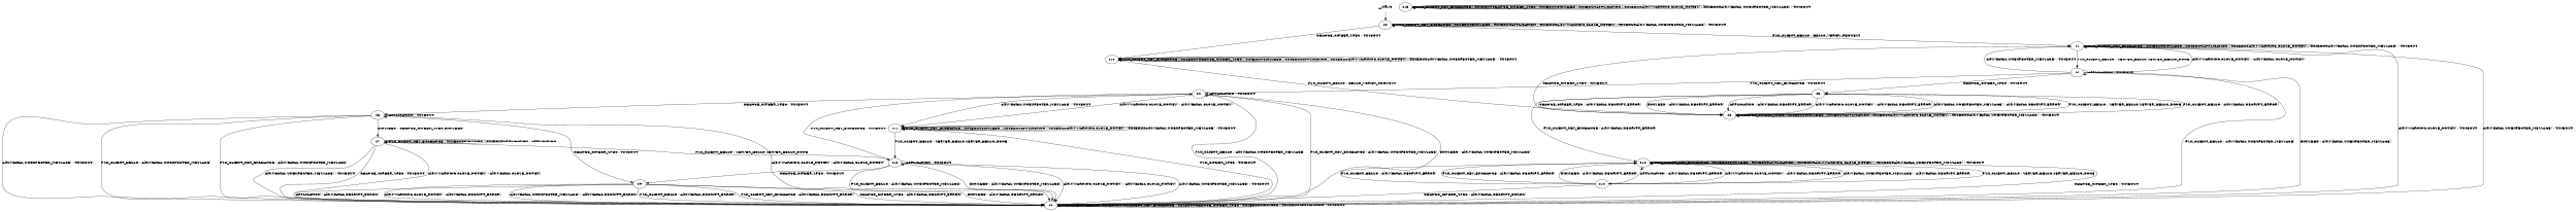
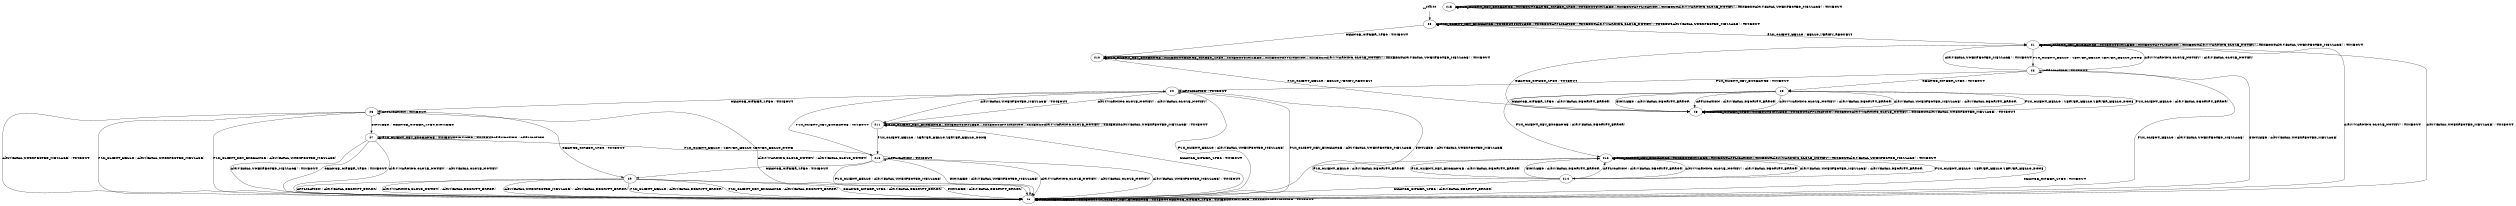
  digraph {
    n1 [label=s0]
    n2 [label=s1]
    n3 [label=s10]
    n4 [label=s2]
    n5 [label=s8]
    n6 [label=s3]
    n7 [label=s4]
    n8 [label=s5]
    n9 [label=s6]
    n10 [label=s11]
    n11 [label=s12]
    n12 [label=s7]
    n13 [label=s9]
    n14 [label=s13]
    n15 [label=s14]
    n16 [label=s15]
    __start0 [shape=none]
    n1 -> n1 [label="PSK_CLIENT_KEY_EXCHANGE / TIMEOUT"]
    n1 -> n1 [label="FINISHED / TIMEOUT"]
    n1 -> n1 [label="APPLICATION / TIMEOUT"]
    n1 -> n1 [label="Alert(WARNING,CLOSE_NOTIFY) / TIMEOUT"]
    n1 -> n1 [label="Alert(FATAL,UNEXPECTED_MESSAGE) / TIMEOUT"]
    n1 -> n2 [label="PSK_CLIENT_HELLO / HELLO_VERIFY_REQUEST"]
    n1 -> n3 [label="CHANGE_CIPHER_SPEC / TIMEOUT"]
    n2 -> n2 [label="PSK_CLIENT_KEY_EXCHANGE / TIMEOUT"]
    n2 -> n2 [label="FINISHED / TIMEOUT"]
    n2 -> n2 [label="APPLICATION / TIMEOUT"]
    n2 -> n2 [label="Alert(WARNING,CLOSE_NOTIFY) / TIMEOUT"]
    n2 -> n2 [label="Alert(FATAL,UNEXPECTED_MESSAGE) / TIMEOUT"]
    n2 -> n4 [label="PSK_CLIENT_HELLO / SERVER_HELLO,SERVER_HELLO_DONE"]
    n2 -> n5 [label="CHANGE_CIPHER_SPEC / TIMEOUT"]
    n3 -> n3 [label="PSK_CLIENT_KEY_EXCHANGE / TIMEOUT"]
    n3 -> n3 [label="CHANGE_CIPHER_SPEC / TIMEOUT"]
    n3 -> n3 [label="FINISHED / TIMEOUT"]
    n3 -> n3 [label="APPLICATION / TIMEOUT"]
    n3 -> n3 [label="Alert(WARNING,CLOSE_NOTIFY) / TIMEOUT"]
    n3 -> n3 [label="Alert(FATAL,UNEXPECTED_MESSAGE) / TIMEOUT"]
    n3 -> n5 [label="PSK_CLIENT_HELLO / HELLO_VERIFY_REQUEST"]
    n4 -> n2 [label="Alert(WARNING,CLOSE_NOTIFY) / Alert(FATAL,CLOSE_NOTIFY)"]
    n4 -> n2 [label="Alert(FATAL,UNEXPECTED_MESSAGE) / TIMEOUT"]
    n4 -> n4 [label="APPLICATION / TIMEOUT"]
    n4 -> n6 [label="PSK_CLIENT_HELLO / Alert(FATAL,UNEXPECTED_MESSAGE)"]
    n4 -> n6 [label="FINISHED / Alert(FATAL,UNEXPECTED_MESSAGE)"]
    n4 -> n7 [label="PSK_CLIENT_KEY_EXCHANGE / TIMEOUT"]
    n4 -> n8 [label="CHANGE_CIPHER_SPEC / TIMEOUT"]
    n5 -> n5 [label="CHANGE_CIPHER_SPEC / TIMEOUT"]
    n5 -> n5 [label="FINISHED / TIMEOUT"]
    n5 -> n5 [label="APPLICATION / TIMEOUT"]
    n5 -> n5 [label="Alert(WARNING,CLOSE_NOTIFY) / TIMEOUT"]
    n5 -> n5 [label="Alert(FATAL,UNEXPECTED_MESSAGE) / TIMEOUT"]
    n5 -> n8 [label="PSK_CLIENT_HELLO / SERVER_HELLO,SERVER_HELLO_DONE"]
    n6 -> n2 [label="Alert(WARNING,CLOSE_NOTIFY) / TIMEOUT"]
    n6 -> n2 [label="Alert(FATAL,UNEXPECTED_MESSAGE) / TIMEOUT"]
    n6 -> n6 [label="PSK_CLIENT_HELLO / TIMEOUT"]
    n6 -> n6 [label="PSK_CLIENT_KEY_EXCHANGE / TIMEOUT"]
    n6 -> n6 [label="CHANGE_CIPHER_SPEC / TIMEOUT"]
    n6 -> n6 [label="FINISHED / TIMEOUT"]
    n6 -> n6 [label="APPLICATION / TIMEOUT"]
    n7 -> n6 [label="PSK_CLIENT_HELLO / Alert(FATAL,UNEXPECTED_MESSAGE)"]
    n7 -> n6 [label="PSK_CLIENT_KEY_EXCHANGE / Alert(FATAL,UNEXPECTED_MESSAGE)"]
    n7 -> n6 [label="FINISHED / Alert(FATAL,UNEXPECTED_MESSAGE)"]
    n7 -> n7 [label="APPLICATION / TIMEOUT"]
    n7 -> n9 [label="CHANGE_CIPHER_SPEC / TIMEOUT"]
    n7 -> n10 [label="Alert(WARNING,CLOSE_NOTIFY) / Alert(FATAL,CLOSE_NOTIFY)"]
    n7 -> n10 [label="Alert(FATAL,UNEXPECTED_MESSAGE) / TIMEOUT"]
    n8 -> n5 [label="PSK_CLIENT_HELLO / Alert(FATAL,DECRYPT_ERROR)"]
    n8 -> n5 [label="CHANGE_CIPHER_SPEC / Alert(FATAL,DECRYPT_ERROR)"]
    n8 -> n5 [label="FINISHED / Alert(FATAL,DECRYPT_ERROR)"]
    n8 -> n5 [label="APPLICATION / Alert(FATAL,DECRYPT_ERROR)"]
    n8 -> n5 [label="Alert(WARNING,CLOSE_NOTIFY) / Alert(FATAL,DECRYPT_ERROR)"]
    n8 -> n5 [label="Alert(FATAL,UNEXPECTED_MESSAGE) / Alert(FATAL,DECRYPT_ERROR)"]
    n8 -> n11 [label="PSK_CLIENT_KEY_EXCHANGE / Alert(FATAL,DECRYPT_ERROR)"]
    n9 -> n6 [label="PSK_CLIENT_HELLO / Alert(FATAL,UNEXPECTED_MESSAGE)"]
    n9 -> n6 [label="PSK_CLIENT_KEY_EXCHANGE / Alert(FATAL,UNEXPECTED_MESSAGE)"]
    n9 -> n6 [label="Alert(WARNING,CLOSE_NOTIFY) / Alert(FATAL,CLOSE_NOTIFY)"]
    n9 -> n6 [label="Alert(FATAL,UNEXPECTED_MESSAGE) / TIMEOUT"]
    n9 -> n9 [label="APPLICATION / TIMEOUT"]
    n9 -> n12 [label="FINISHED / CHANGE_CIPHER_SPEC,FINISHED"]
    n9 -> n13 [label="CHANGE_CIPHER_SPEC / TIMEOUT"]
-   n10 -> n6 [label="PSK_CIPHER_SPEC / TIMEOUT"]
+   n10 -> n6 [label="CHANGE_CIPHER_SPEC / TIMEOUT"]
    n10 -> n10 [label="PSK_CLIENT_KEY_EXCHANGE / TIMEOUT"]
    n10 -> n10 [label="FINISHED / TIMEOUT"]
    n10 -> n10 [label="APPLICATION / TIMEOUT"]
    n10 -> n10 [label="Alert(WARNING,CLOSE_NOTIFY) / TIMEOUT"]
    n10 -> n10 [label="Alert(FATAL,UNEXPECTED_MESSAGE) / TIMEOUT"]
    n10 -> n14 [label="PSK_CLIENT_HELLO / SERVER_HELLO,SERVER_HELLO_DONE"]
    n11 -> n6 [label="CHANGE_CIPHER_SPEC / TIMEOUT"]
    n11 -> n11 [label="PSK_CLIENT_KEY_EXCHANGE / TIMEOUT"]
    n11 -> n11 [label="FINISHED / TIMEOUT"]
    n11 -> n11 [label="APPLICATION / TIMEOUT"]
    n11 -> n11 [label="Alert(WARNING,CLOSE_NOTIFY) / TIMEOUT"]
    n11 -> n11 [label="Alert(FATAL,UNEXPECTED_MESSAGE) / TIMEOUT"]
    n11 -> n15 [label="PSK_CLIENT_HELLO / SERVER_HELLO,SERVER_HELLO_DONE"]
    n12 -> n6 [label="CHANGE_CIPHER_SPEC / TIMEOUT"]
    n12 -> n6 [label="Alert(WARNING,CLOSE_NOTIFY) / Alert(FATAL,CLOSE_NOTIFY)"]
    n12 -> n6 [label="Alert(FATAL,UNEXPECTED_MESSAGE) / TIMEOUT"]
    n12 -> n12 [label="PSK_CLIENT_KEY_EXCHANGE / TIMEOUT"]
    n12 -> n12 [label="FINISHED / TIMEOUT"]
    n12 -> n12 [label="APPLICATION / APPLICATION"]
    n12 -> n14 [label="PSK_CLIENT_HELLO / SERVER_HELLO,SERVER_HELLO_DONE"]
    n13 -> n6 [label="PSK_CLIENT_HELLO / Alert(FATAL,DECRYPT_ERROR)"]
    n13 -> n6 [label="PSK_CLIENT_KEY_EXCHANGE / Alert(FATAL,DECRYPT_ERROR)"]
    n13 -> n6 [label="CHANGE_CIPHER_SPEC / Alert(FATAL,DECRYPT_ERROR)"]
    n13 -> n6 [label="FINISHED / Alert(FATAL,DECRYPT_ERROR)"]
    n13 -> n6 [label="APPLICATION / Alert(FATAL,DECRYPT_ERROR)"]
    n13 -> n6 [label="Alert(WARNING,CLOSE_NOTIFY) / Alert(FATAL,DECRYPT_ERROR)"]
    n13 -> n6 [label="Alert(FATAL,UNEXPECTED_MESSAGE) / Alert(FATAL,DECRYPT_ERROR)"]
    n14 -> n6 [label="PSK_CLIENT_HELLO / Alert(FATAL,UNEXPECTED_MESSAGE)"]
    n14 -> n6 [label="FINISHED / Alert(FATAL,UNEXPECTED_MESSAGE)"]
    n14 -> n6 [label="Alert(WARNING,CLOSE_NOTIFY) / Alert(FATAL,CLOSE_NOTIFY)"]
    n14 -> n6 [label="Alert(FATAL,UNEXPECTED_MESSAGE) / TIMEOUT"]
    n14 -> n7 [label="PSK_CLIENT_KEY_EXCHANGE / TIMEOUT"]
    n14 -> n13 [label="CHANGE_CIPHER_SPEC / TIMEOUT"]
    n14 -> n14 [label="APPLICATION / TIMEOUT"]
    n15 -> n6 [label="CHANGE_CIPHER_SPEC / Alert(FATAL,DECRYPT_ERROR)"]
    n15 -> n11 [label="PSK_CLIENT_HELLO / Alert(FATAL,DECRYPT_ERROR)"]
    n15 -> n11 [label="PSK_CLIENT_KEY_EXCHANGE / Alert(FATAL,DECRYPT_ERROR)"]
    n15 -> n11 [label="FINISHED / Alert(FATAL,DECRYPT_ERROR)"]
    n15 -> n11 [label="APPLICATION / Alert(FATAL,DECRYPT_ERROR)"]
    n15 -> n11 [label="Alert(WARNING,CLOSE_NOTIFY) / Alert(FATAL,DECRYPT_ERROR)"]
    n15 -> n11 [label="Alert(FATAL,UNEXPECTED_MESSAGE) / Alert(FATAL,DECRYPT_ERROR)"]
    n16 -> n16 [label="PSK_CLIENT_KEY_EXCHANGE / TIMEOUT"]
    n16 -> n16 [label="CHANGE_CIPHER_SPEC / TIMEOUT"]
    n16 -> n16 [label="FINISHED / TIMEOUT"]
    n16 -> n16 [label="APPLICATION / TIMEOUT"]
    n16 -> n16 [label="Alert(WARNING,CLOSE_NOTIFY) / TIMEOUT"]
    n16 -> n16 [label="Alert(FATAL,UNEXPECTED_MESSAGE) / TIMEOUT"]
    __start0 -> n1
  }
